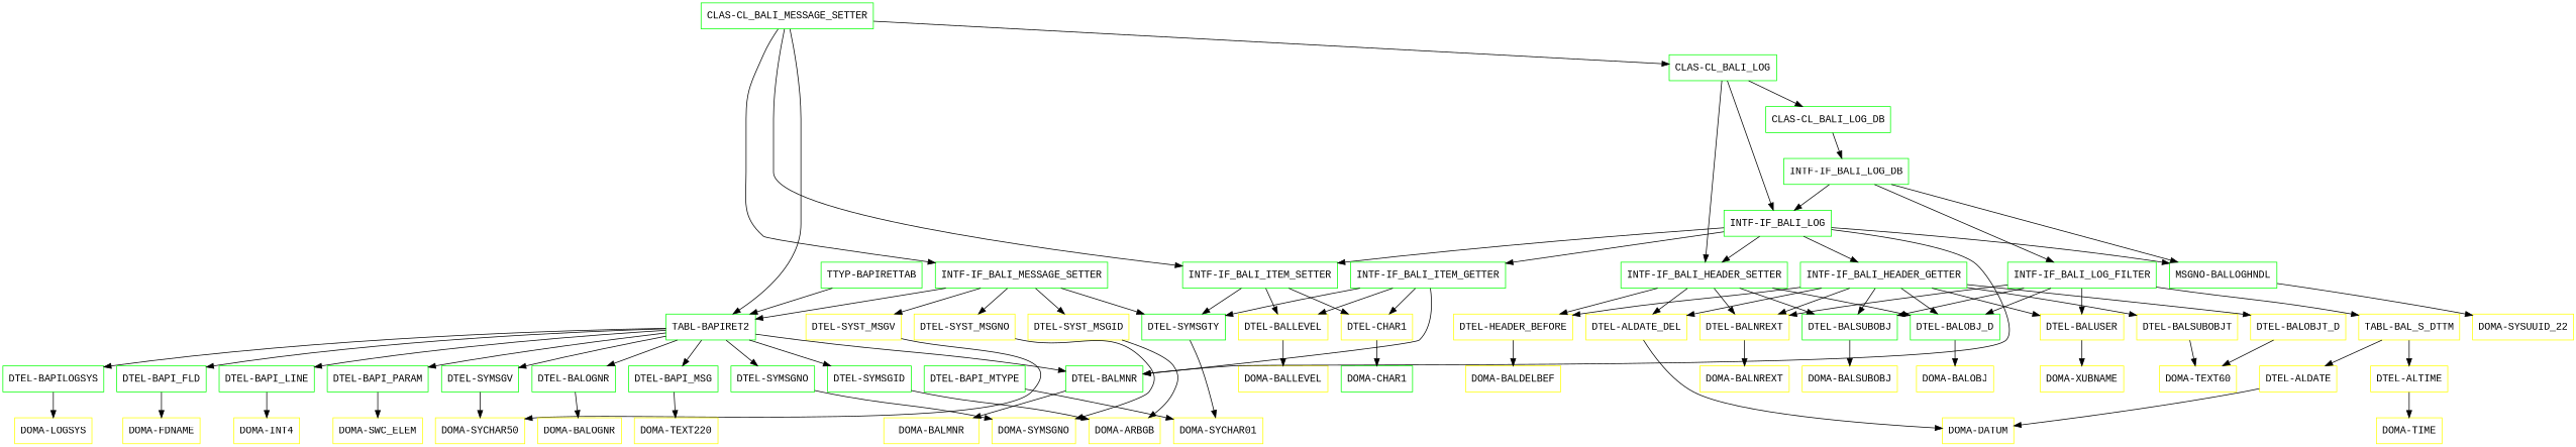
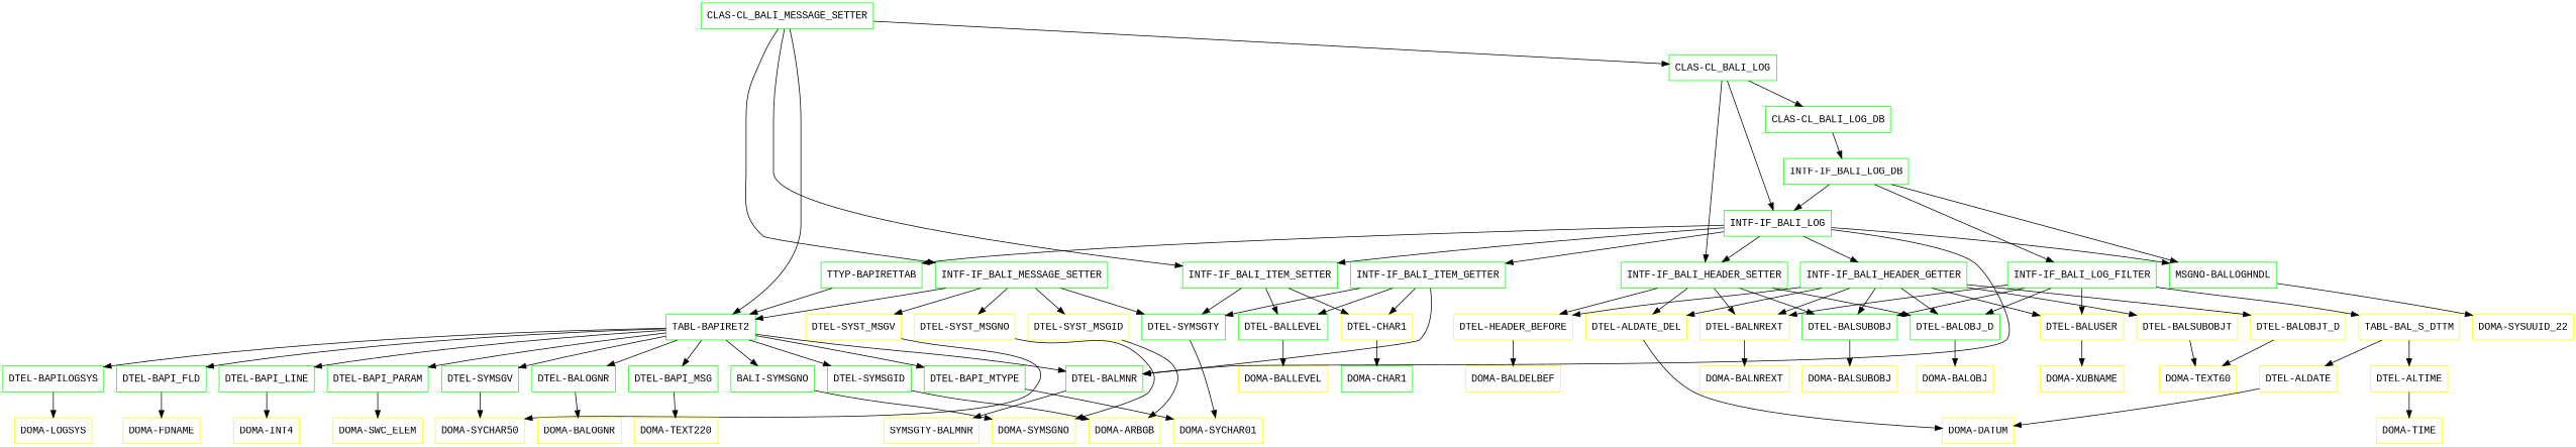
  digraph {
    fontname="Liberation Mono"
    node [color=yellow fontname="Liberation Mono" shape=box]
    edge [fontname="Liberation Mono"]
    "CLAS-CL_BALI_MESSAGE_SETTER" [color=green]
    "INTF-IF_BALI_MESSAGE_SETTER" [color=green]
    "INTF-IF_BALI_ITEM_SETTER" [color=green]
    "TABL-BAPIRET2" [color=green]
    "CLAS-CL_BALI_LOG" [color=green]
    "DTEL-SYST_MSGV"
    "DTEL-SYST_MSGNO"
    "DTEL-SYST_MSGID"
    "DTEL-SYMSGTY" [color=green]
-   "DTEL-BALLEVEL"
+   "DTEL-BALLEVEL" [color=green]
    "DTEL-CHAR1"
    "DTEL-BAPILOGSYS" [color=green]
    "DTEL-BAPI_FLD" [color=green]
    "DTEL-BAPI_LINE" [color=green]
    "DTEL-BAPI_PARAM" [color=green]
    "DTEL-SYMSGV" [color=green]
    "DTEL-BALMNR" [color=green]
    "DTEL-BALOGNR" [color=green]
    "DTEL-BAPI_MSG" [color=green]
-   "DTEL-SYMSGNO" [color=green]
+   "DTEL-SYMSGNO" [color=green label="BALI-SYMSGNO"]
    "DTEL-SYMSGID" [color=green]
    "DTEL-BAPI_MTYPE" [color=green]
    "INTF-IF_BALI_HEADER_SETTER" [color=green]
    "INTF-IF_BALI_LOG" [color=green]
    "CLAS-CL_BALI_LOG_DB" [color=green]
    "DOMA-SYCHAR50"
    "DOMA-SYMSGNO"
    "DOMA-ARBGB"
    "DOMA-SYCHAR01"
    "DOMA-BALLEVEL"
    "DOMA-CHAR1" [color=green]
    "DOMA-LOGSYS"
    "DOMA-FDNAME"
    "DOMA-INT4"
    "DOMA-SWC_ELEM"
-   "DOMA-BALMNR"
+   "DOMA-BALMNR" [label="SYMSGTY-BALMNR"]
    "DOMA-BALOGNR"
    "DOMA-TEXT220"
    n39 [label="DTEL-HEADER_BEFORE"]
    "DTEL-ALDATE_DEL"
    "DTEL-BALNREXT"
    "DTEL-BALSUBOBJ" [color=green]
    "DTEL-BALOBJ_D" [color=green]
    "INTF-IF_BALI_HEADER_GETTER" [color=green]
    "INTF-IF_BALI_ITEM_GETTER" [color=green]
    "TTYP-BAPIRETTAB" [color=green]
    n47 [color=green label="MSGNO-BALLOGHNDL"]
    "INTF-IF_BALI_LOG_DB" [color=green]
    "DOMA-BALDELBEF"
    "DOMA-DATUM"
    "DOMA-BALNREXT"
    "DOMA-BALSUBOBJ"
    "DOMA-BALOBJ"
    "DTEL-BALUSER"
    "DTEL-BALSUBOBJT"
    "DTEL-BALOBJT_D"
    "DOMA-SYSUUID_22"
    "DOMA-XUBNAME"
    "DOMA-TEXT60"
    "INTF-IF_BALI_LOG_FILTER" [color=green]
    "TABL-BAL_S_DTTM"
    "DTEL-ALTIME"
    "DTEL-ALDATE"
    "DOMA-TIME"
    "CLAS-CL_BALI_MESSAGE_SETTER" -> "INTF-IF_BALI_MESSAGE_SETTER"
    "CLAS-CL_BALI_MESSAGE_SETTER" -> "INTF-IF_BALI_ITEM_SETTER"
    "CLAS-CL_BALI_MESSAGE_SETTER" -> "TABL-BAPIRET2"
    "CLAS-CL_BALI_MESSAGE_SETTER" -> "CLAS-CL_BALI_LOG"
    "INTF-IF_BALI_MESSAGE_SETTER" -> "TABL-BAPIRET2"
    "INTF-IF_BALI_MESSAGE_SETTER" -> "DTEL-SYST_MSGV"
    "INTF-IF_BALI_MESSAGE_SETTER" -> "DTEL-SYST_MSGNO"
    "INTF-IF_BALI_MESSAGE_SETTER" -> "DTEL-SYST_MSGID"
    "INTF-IF_BALI_MESSAGE_SETTER" -> "DTEL-SYMSGTY"
    "INTF-IF_BALI_ITEM_SETTER" -> "DTEL-SYMSGTY"
    "INTF-IF_BALI_ITEM_SETTER" -> "DTEL-BALLEVEL"
    "INTF-IF_BALI_ITEM_SETTER" -> "DTEL-CHAR1"
    "TABL-BAPIRET2" -> "DTEL-BAPILOGSYS"
    "TABL-BAPIRET2" -> "DTEL-BAPI_FLD"
    "TABL-BAPIRET2" -> "DTEL-BAPI_LINE"
    "TABL-BAPIRET2" -> "DTEL-BAPI_PARAM"
    "TABL-BAPIRET2" -> "DTEL-SYMSGV"
    "TABL-BAPIRET2" -> "DTEL-BALMNR"
    "TABL-BAPIRET2" -> "DTEL-BALOGNR"
    "TABL-BAPIRET2" -> "DTEL-BAPI_MSG"
    "TABL-BAPIRET2" -> "DTEL-SYMSGNO"
    "TABL-BAPIRET2" -> "DTEL-SYMSGID"
+   "TABL-BAPIRET2" -> "DTEL-BAPI_MTYPE"
    "CLAS-CL_BALI_LOG" -> "INTF-IF_BALI_HEADER_SETTER"
    "CLAS-CL_BALI_LOG" -> "INTF-IF_BALI_LOG"
    "CLAS-CL_BALI_LOG" -> "CLAS-CL_BALI_LOG_DB"
    "DTEL-SYST_MSGV" -> "DOMA-SYCHAR50"
    "DTEL-SYST_MSGNO" -> "DOMA-SYMSGNO"
    "DTEL-SYST_MSGID" -> "DOMA-ARBGB"
    "DTEL-SYMSGTY" -> "DOMA-SYCHAR01"
    "DTEL-BALLEVEL" -> "DOMA-BALLEVEL"
    "DTEL-CHAR1" -> "DOMA-CHAR1"
    "DTEL-BAPILOGSYS" -> "DOMA-LOGSYS"
    "DTEL-BAPI_FLD" -> "DOMA-FDNAME"
    "DTEL-BAPI_LINE" -> "DOMA-INT4"
    "DTEL-BAPI_PARAM" -> "DOMA-SWC_ELEM"
    "DTEL-SYMSGV" -> "DOMA-SYCHAR50"
    "DTEL-BALMNR" -> "DOMA-BALMNR"
    "DTEL-BALOGNR" -> "DOMA-BALOGNR"
    "DTEL-BAPI_MSG" -> "DOMA-TEXT220"
    "DTEL-SYMSGNO" -> "DOMA-SYMSGNO"
    "DTEL-SYMSGID" -> "DOMA-ARBGB"
    "DTEL-BAPI_MTYPE" -> "DOMA-SYCHAR01"
    "INTF-IF_BALI_HEADER_SETTER" -> n39
    "INTF-IF_BALI_HEADER_SETTER" -> "DTEL-ALDATE_DEL"
    "INTF-IF_BALI_HEADER_SETTER" -> "DTEL-BALNREXT"
    "INTF-IF_BALI_HEADER_SETTER" -> "DTEL-BALSUBOBJ"
    "INTF-IF_BALI_HEADER_SETTER" -> "DTEL-BALOBJ_D"
    "INTF-IF_BALI_LOG" -> "INTF-IF_BALI_ITEM_SETTER"
    "INTF-IF_BALI_LOG" -> "DTEL-BALMNR"
    "INTF-IF_BALI_LOG" -> "INTF-IF_BALI_HEADER_SETTER"
    "INTF-IF_BALI_LOG" -> "INTF-IF_BALI_HEADER_GETTER"
    "INTF-IF_BALI_LOG" -> "INTF-IF_BALI_ITEM_GETTER"
+   "INTF-IF_BALI_LOG" -> "TTYP-BAPIRETTAB"
    "INTF-IF_BALI_LOG" -> n47
    "CLAS-CL_BALI_LOG_DB" -> "INTF-IF_BALI_LOG_DB"
    n39 -> "DOMA-BALDELBEF"
    "DTEL-ALDATE_DEL" -> "DOMA-DATUM"
    "DTEL-BALNREXT" -> "DOMA-BALNREXT"
    "DTEL-BALSUBOBJ" -> "DOMA-BALSUBOBJ"
    "DTEL-BALOBJ_D" -> "DOMA-BALOBJ"
    "INTF-IF_BALI_HEADER_GETTER" -> n39
    "INTF-IF_BALI_HEADER_GETTER" -> "DTEL-ALDATE_DEL"
    "INTF-IF_BALI_HEADER_GETTER" -> "DTEL-BALNREXT"
    "INTF-IF_BALI_HEADER_GETTER" -> "DTEL-BALSUBOBJ"
    "INTF-IF_BALI_HEADER_GETTER" -> "DTEL-BALOBJ_D"
    "INTF-IF_BALI_HEADER_GETTER" -> "DTEL-BALUSER"
    "INTF-IF_BALI_HEADER_GETTER" -> "DTEL-BALSUBOBJT"
    "INTF-IF_BALI_HEADER_GETTER" -> "DTEL-BALOBJT_D"
    "INTF-IF_BALI_ITEM_GETTER" -> "DTEL-SYMSGTY"
    "INTF-IF_BALI_ITEM_GETTER" -> "DTEL-BALLEVEL"
    "INTF-IF_BALI_ITEM_GETTER" -> "DTEL-CHAR1"
    "INTF-IF_BALI_ITEM_GETTER" -> "DTEL-BALMNR"
    "TTYP-BAPIRETTAB" -> "TABL-BAPIRET2"
    n47 -> "DOMA-SYSUUID_22"
    "INTF-IF_BALI_LOG_DB" -> "INTF-IF_BALI_LOG"
    "INTF-IF_BALI_LOG_DB" -> n47
    "INTF-IF_BALI_LOG_DB" -> "INTF-IF_BALI_LOG_FILTER"
    "DTEL-BALUSER" -> "DOMA-XUBNAME"
    "DTEL-BALSUBOBJT" -> "DOMA-TEXT60"
    "DTEL-BALOBJT_D" -> "DOMA-TEXT60"
    "INTF-IF_BALI_LOG_FILTER" -> "DTEL-BALNREXT"
    "INTF-IF_BALI_LOG_FILTER" -> "DTEL-BALSUBOBJ"
    "INTF-IF_BALI_LOG_FILTER" -> "DTEL-BALOBJ_D"
    "INTF-IF_BALI_LOG_FILTER" -> "DTEL-BALUSER"
    "INTF-IF_BALI_LOG_FILTER" -> "TABL-BAL_S_DTTM"
    "TABL-BAL_S_DTTM" -> "DTEL-ALTIME"
    "TABL-BAL_S_DTTM" -> "DTEL-ALDATE"
    "DTEL-ALTIME" -> "DOMA-TIME"
    "DTEL-ALDATE" -> "DOMA-DATUM"
  }
